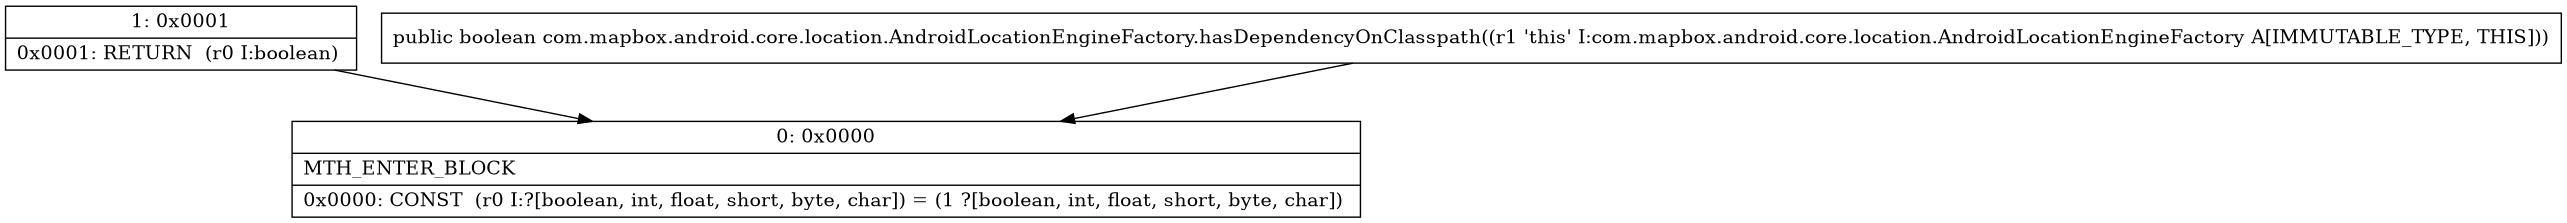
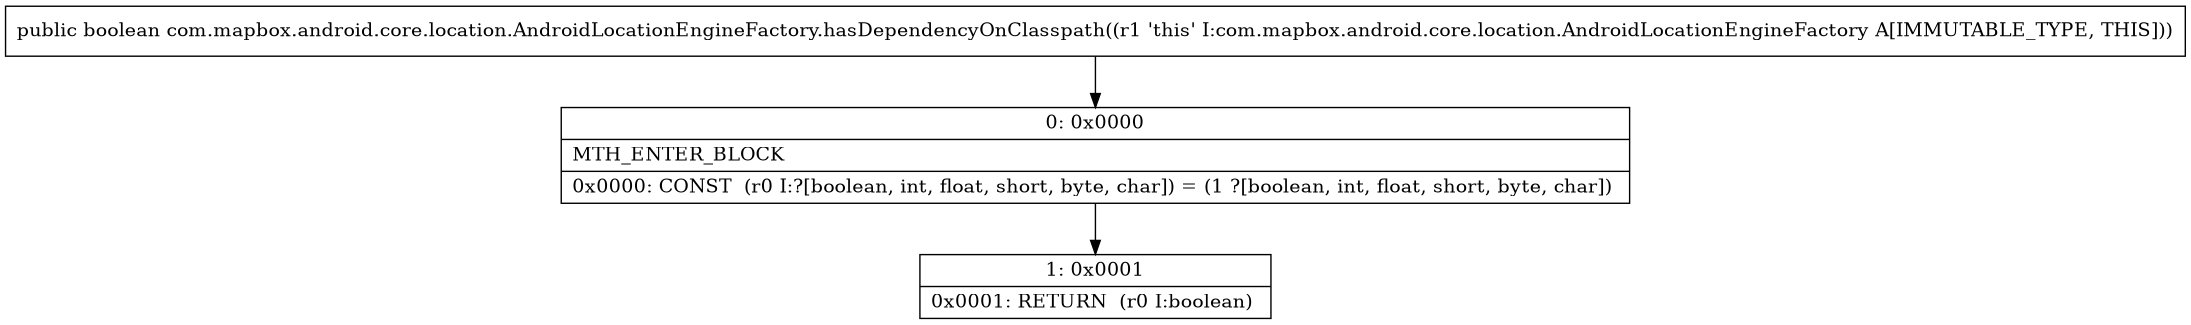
  digraph {
    node [shape=record]
    n1 [label="{0\:\ 0x0000|MTH_ENTER_BLOCK\l|0x0000: CONST  (r0 I:?[boolean, int, float, short, byte, char]) = (1 ?[boolean, int, float, short, byte, char]) \l}"]
    n2 [label="{1\:\ 0x0001|0x0001: RETURN  (r0 I:boolean) \l}"]
    n3 [label="{public boolean com.mapbox.android.core.location.AndroidLocationEngineFactory.hasDependencyOnClasspath((r1 'this' I:com.mapbox.android.core.location.AndroidLocationEngineFactory A[IMMUTABLE_TYPE, THIS])) }"]
-   n2 -> n1
+   n1 -> n2
    n3 -> n1
  }
